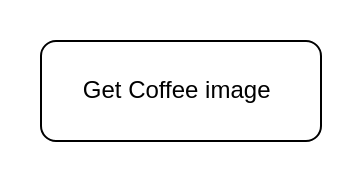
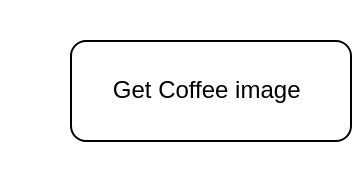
  <mxCell id="0" />
  <mxCell id="1" parent="0" />
- <mxCell id="2" value="Get Coffee image&amp;nbsp;" style="rounded=1;whiteSpace=wrap;html=1;" parent="1" vertex="1"><mxGeometry x="20" y="20" width="140" height="50" as="geometry" /></mxCell>
+ <mxCell id="2" value="Get Coffee image&amp;nbsp;" style="rounded=1;whiteSpace=wrap;html=1;" parent="1" vertex="1"><mxGeometry x="35" y="20" width="140" height="50" as="geometry" /></mxCell>
